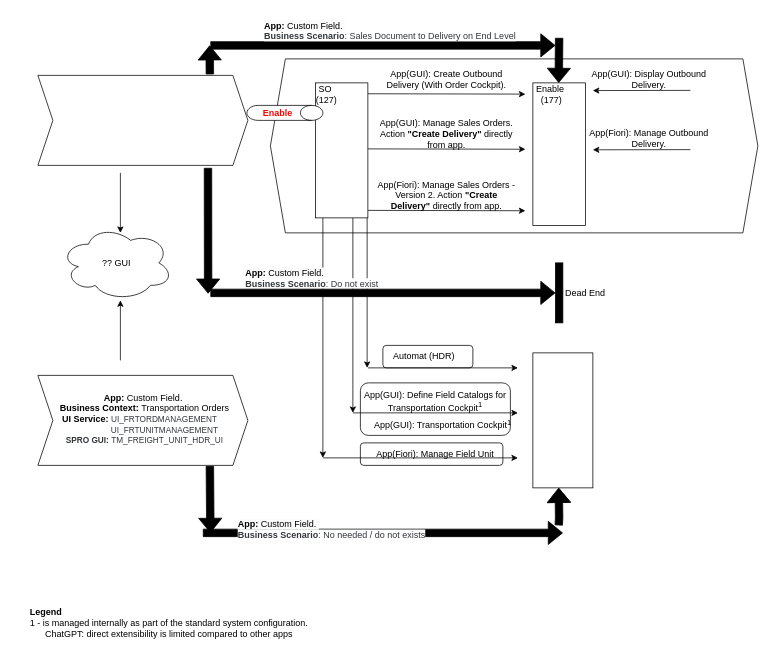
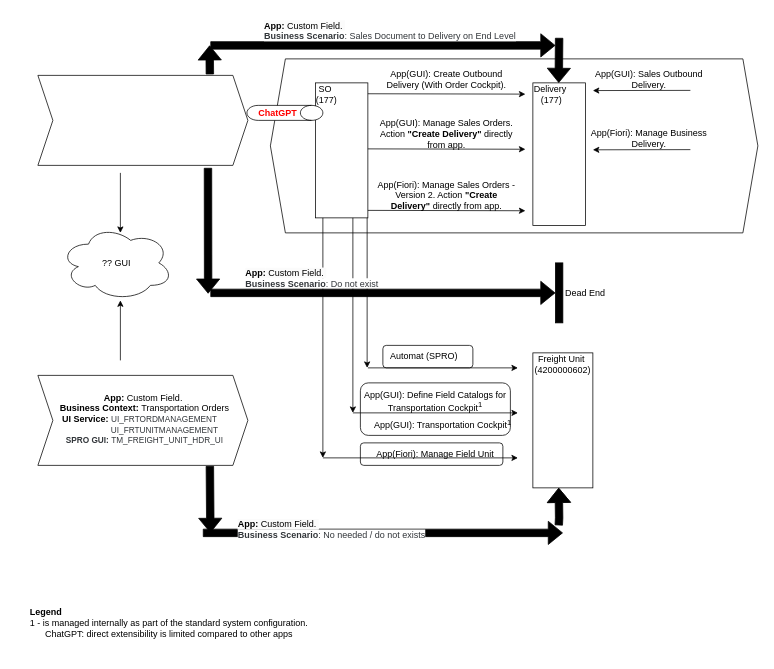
  <mxCell id="0" />
  <mxCell id="1" parent="0" />
  <mxCell id="2" value="" style="rounded=1;whiteSpace=wrap;html=1;" vertex="1" parent="1"><mxGeometry x="480" y="590" width="190" height="30" as="geometry" /></mxCell>
  <mxCell id="3" value="" style="rounded=1;whiteSpace=wrap;html=1;" vertex="1" parent="1"><mxGeometry x="480" y="510" width="200" height="70" as="geometry" /></mxCell>
  <mxCell id="4" value="" style="rounded=1;whiteSpace=wrap;html=1;" vertex="1" parent="1"><mxGeometry x="510" y="460" width="120" height="30" as="geometry" /></mxCell>
  <mxCell id="5" value="" style="shape=step;perimeter=stepPerimeter;whiteSpace=wrap;html=1;fixedSize=1;" vertex="1" parent="1"><mxGeometry x="50" y="100" width="280" height="120" as="geometry" /></mxCell>
  <mxCell id="6" value="" style="shape=hexagon;perimeter=hexagonPerimeter2;whiteSpace=wrap;html=1;fixedSize=1;" vertex="1" parent="1"><mxGeometry x="360" y="78" width="650" height="232" as="geometry" /></mxCell>
  <mxCell id="7" value="" style="rounded=0;whiteSpace=wrap;html=1;" vertex="1" parent="1"><mxGeometry x="420" y="110" width="70" height="180" as="geometry" /></mxCell>
- <mxCell id="8" value="SO&amp;nbsp;&lt;div&gt;(127)&lt;/div&gt;" style="text;html=1;align=center;verticalAlign=middle;whiteSpace=wrap;rounded=0;" vertex="1" parent="1"><mxGeometry x="400" y="110" width="70" height="30" as="geometry" /></mxCell>
+ <mxCell id="8" value="SO&amp;nbsp;&lt;div&gt;(177)&lt;/div&gt;" style="text;html=1;align=center;verticalAlign=middle;whiteSpace=wrap;rounded=0;" vertex="1" parent="1"><mxGeometry x="400" y="110" width="70" height="30" as="geometry" /></mxCell>
  <mxCell id="9" value="" style="endArrow=classic;html=1;rounded=0;entryX=0;entryY=0.5;entryDx=0;entryDy=0;" edge="1" parent="1" target="11"><mxGeometry width="50" height="50" relative="1" as="geometry"><mxPoint x="490" y="124.5" as="sourcePoint" /><mxPoint x="630" y="125" as="targetPoint" /></mxGeometry></mxCell>
  <mxCell id="10" value="" style="rounded=0;whiteSpace=wrap;html=1;" vertex="1" parent="1"><mxGeometry x="710" y="110" width="70" height="190" as="geometry" /></mxCell>
- <mxCell id="11" value="Enable&amp;nbsp;&lt;div&gt;(177)&lt;/div&gt;" style="text;html=1;align=center;verticalAlign=middle;whiteSpace=wrap;rounded=0;" vertex="1" parent="1"><mxGeometry x="700" y="110" width="70" height="30" as="geometry" /></mxCell>
+ <mxCell id="11" value="Delivery&amp;nbsp;&lt;div&gt;(177)&lt;/div&gt;" style="text;html=1;align=center;verticalAlign=middle;whiteSpace=wrap;rounded=0;" vertex="1" parent="1"><mxGeometry x="700" y="110" width="70" height="30" as="geometry" /></mxCell>
  <mxCell id="12" value="App(GUI): Create Outbound Delivery (With Order Cockpit)." style="text;html=1;align=center;verticalAlign=middle;whiteSpace=wrap;rounded=0;" vertex="1" parent="1"><mxGeometry x="500" y="90" width="190" height="30" as="geometry" /></mxCell>
  <mxCell id="13" value="App(Fiori): Manage Sales Orders - Version 2. Action &lt;strong&gt;&quot;Create Delivery&quot;&lt;/strong&gt; directly from app." style="text;html=1;align=center;verticalAlign=middle;whiteSpace=wrap;rounded=0;" vertex="1" parent="1"><mxGeometry x="500" y="240" width="190" height="40" as="geometry" /></mxCell>
  <mxCell id="14" value="" style="endArrow=classic;html=1;rounded=0;entryX=0;entryY=0.5;entryDx=0;entryDy=0;" edge="1" parent="1"><mxGeometry width="50" height="50" relative="1" as="geometry"><mxPoint x="490" y="280" as="sourcePoint" /><mxPoint x="700" y="280.5" as="targetPoint" /></mxGeometry></mxCell>
  <mxCell id="15" value="" style="endArrow=classic;html=1;rounded=0;entryX=0;entryY=0.5;entryDx=0;entryDy=0;" edge="1" parent="1"><mxGeometry width="50" height="50" relative="1" as="geometry"><mxPoint x="920" y="120" as="sourcePoint" /><mxPoint x="790" y="120.25" as="targetPoint" /></mxGeometry></mxCell>
- <mxCell id="16" value="App(GUI): Display Outbound Delivery." style="text;html=1;align=center;verticalAlign=middle;whiteSpace=wrap;rounded=0;" vertex="1" parent="1"><mxGeometry x="770" y="90" width="190" height="30" as="geometry" /></mxCell>
+ <mxCell id="16" value="App(GUI): Sales Outbound Delivery." style="text;html=1;align=center;verticalAlign=middle;whiteSpace=wrap;rounded=0;" vertex="1" parent="1"><mxGeometry x="770" y="90" width="190" height="30" as="geometry" /></mxCell>
  <mxCell id="17" value="" style="endArrow=classic;html=1;rounded=0;entryX=0;entryY=0.5;entryDx=0;entryDy=0;" edge="1" parent="1"><mxGeometry width="50" height="50" relative="1" as="geometry"><mxPoint x="920" y="199" as="sourcePoint" /><mxPoint x="790" y="199.25" as="targetPoint" /></mxGeometry></mxCell>
- <mxCell id="18" value="App(Fiori): Manage Outbound Delivery." style="text;html=1;align=center;verticalAlign=middle;whiteSpace=wrap;rounded=0;" vertex="1" parent="1"><mxGeometry x="770" y="169" width="190" height="30" as="geometry" /></mxCell>
+ <mxCell id="18" value="App(Fiori): Manage Business Delivery." style="text;html=1;align=center;verticalAlign=middle;whiteSpace=wrap;rounded=0;" vertex="1" parent="1"><mxGeometry x="770" y="169" width="190" height="30" as="geometry" /></mxCell>
  <mxCell id="19" value="App(GUI): Manage Sales Orders. Action &lt;strong&gt;&quot;Create Delivery&quot;&lt;/strong&gt; directly from app." style="text;html=1;align=center;verticalAlign=middle;whiteSpace=wrap;rounded=0;" vertex="1" parent="1"><mxGeometry x="500" y="158" width="190" height="40" as="geometry" /></mxCell>
  <mxCell id="20" value="" style="endArrow=classic;html=1;rounded=0;entryX=0;entryY=0.5;entryDx=0;entryDy=0;" edge="1" parent="1"><mxGeometry width="50" height="50" relative="1" as="geometry"><mxPoint x="490" y="198" as="sourcePoint" /><mxPoint x="700" y="198.5" as="targetPoint" /></mxGeometry></mxCell>
  <mxCell id="21" value="" style="shape=flexArrow;endArrow=classic;html=1;rounded=0;fillColor=#000000;" edge="1" parent="1"><mxGeometry width="50" height="50" relative="1" as="geometry"><mxPoint y="60" as="sourcePoint" x="280" /><mxPoint x="740" y="60" as="targetPoint" /></mxGeometry></mxCell>
  <mxCell id="22" value="&lt;div&gt;&lt;span style=&quot;color: rgb(50, 54, 58); font-family: &amp;quot;72&amp;quot;, &amp;quot;72full&amp;quot;, Arial, Helvetica, sans-serif; font-style: normal; font-variant-ligatures: normal; font-variant-caps: normal; letter-spacing: normal; orphans: 2; text-align: left; text-indent: 0px; text-transform: none; widows: 2; word-spacing: 0px; -webkit-text-stroke-width: 0px; white-space: pre-line; background-color: rgb(255, 255, 255); text-decoration-thickness: initial; text-decoration-style: initial; text-decoration-color: initial; float: none; display: inline !important;&quot;&gt;&lt;font style=&quot;font-size: 12px;&quot;&gt;&lt;b style=&quot;color: rgb(0, 0, 0); font-family: Helvetica; text-align: center; white-space-collapse: collapse; background-color: rgb(251, 251, 251);&quot;&gt;App:&lt;/b&gt;&lt;span style=&quot;color: rgb(0, 0, 0); font-family: Helvetica; text-align: center; white-space-collapse: collapse; background-color: rgb(251, 251, 251);&quot;&gt;&amp;nbsp;Custom Field.&amp;nbsp;&lt;/span&gt;&lt;b&gt;&lt;/b&gt;&lt;/font&gt;&lt;/span&gt;&lt;/div&gt;&lt;span style=&quot;color: rgb(50, 54, 58); font-family: &amp;quot;72&amp;quot;, &amp;quot;72full&amp;quot;, Arial, Helvetica, sans-serif; font-style: normal; font-variant-ligatures: normal; font-variant-caps: normal; letter-spacing: normal; orphans: 2; text-align: left; text-indent: 0px; text-transform: none; widows: 2; word-spacing: 0px; -webkit-text-stroke-width: 0px; white-space: pre-line; background-color: rgb(255, 255, 255); text-decoration-thickness: initial; text-decoration-style: initial; text-decoration-color: initial; float: none; display: inline !important;&quot;&gt;&lt;font style=&quot;font-size: 12px;&quot;&gt;&lt;b style=&quot;&quot;&gt;Business Scenario&lt;/b&gt;: Sales Document to Delivery on End Level&lt;/font&gt;&lt;/span&gt;" style="text;whiteSpace=wrap;html=1;" vertex="1" parent="1"><mxGeometry x="350" y="20" width="350" height="50" as="geometry" /></mxCell>
  <mxCell id="23" value="" style="shape=cylinder3;whiteSpace=wrap;html=1;boundedLbl=1;backgroundOutline=1;size=15;rotation=90;" vertex="1" parent="1"><mxGeometry x="369.38" y="99.38" width="20" height="101.25" as="geometry" /></mxCell>
  <mxCell id="24" value="" style="shape=flexArrow;endArrow=classic;html=1;rounded=0;exitX=0.819;exitY=-0.011;exitDx=0;exitDy=0;exitPerimeter=0;fillColor=#000000;" edge="1" parent="1" source="5"><mxGeometry width="50" height="50" relative="1" as="geometry"><mxPoint x="279" y="90" as="sourcePoint" /><mxPoint x="279" y="60" as="targetPoint" /></mxGeometry></mxCell>
  <mxCell id="25" value="" style="shape=flexArrow;endArrow=classic;html=1;rounded=0;fillColor=#000000;" edge="1" parent="1"><mxGeometry width="50" height="50" relative="1" as="geometry"><mxPoint x="745" y="50" as="sourcePoint" /><mxPoint x="744.5" y="110" as="targetPoint" /></mxGeometry></mxCell>
- <mxCell id="26" value="&lt;font color=&quot;#ff0000&quot;&gt;&lt;b&gt;Enable&lt;/b&gt;&lt;/font&gt;" style="text;html=1;align=center;verticalAlign=middle;whiteSpace=wrap;rounded=0;" vertex="1" parent="1"><mxGeometry x="330" y="140" width="80" height="20" as="geometry" /></mxCell>
+ <mxCell id="26" value="&lt;font color=&quot;#ff0000&quot;&gt;&lt;b&gt;ChatGPT&lt;/b&gt;&lt;/font&gt;" style="text;html=1;align=center;verticalAlign=middle;whiteSpace=wrap;rounded=0;" vertex="1" parent="1"><mxGeometry x="330" y="140" width="80" height="20" as="geometry" /></mxCell>
  <mxCell id="27" value="" style="rounded=0;whiteSpace=wrap;html=1;" vertex="1" parent="1"><mxGeometry x="710" y="470" width="80" height="180" as="geometry" /></mxCell>
+ <mxCell id="28" value="Freight Unit&amp;nbsp;&lt;div&gt;(4200000602)&lt;/div&gt;" style="text;html=1;align=center;verticalAlign=middle;whiteSpace=wrap;rounded=0;" vertex="1" parent="1"><mxGeometry x="710" y="470" width="80" height="30" as="geometry" /></mxCell>
  <mxCell id="29" value="" style="endArrow=classic;html=1;rounded=0;" edge="1" parent="1"><mxGeometry width="50" height="50" relative="1" as="geometry"><mxPoint x="489" y="290" as="sourcePoint" /><mxPoint x="489" y="490" as="targetPoint" /></mxGeometry></mxCell>
  <mxCell id="30" value="" style="endArrow=classic;html=1;rounded=0;" edge="1" parent="1"><mxGeometry width="50" height="50" relative="1" as="geometry"><mxPoint x="490" y="490" as="sourcePoint" /><mxPoint x="690" y="490" as="targetPoint" /></mxGeometry></mxCell>
- <mxCell id="31" value="Automat (HDR)" style="text;html=1;align=center;verticalAlign=middle;whiteSpace=wrap;rounded=0;horizontal=1;" vertex="1" parent="1"><mxGeometry x="510" y="460" width="110" height="30" as="geometry" /></mxCell>
+ <mxCell id="31" value="Automat (SPRO)" style="text;html=1;align=center;verticalAlign=middle;whiteSpace=wrap;rounded=0;horizontal=1;" vertex="1" parent="1"><mxGeometry x="510" y="460" width="110" height="30" as="geometry" /></mxCell>
  <mxCell id="32" value="" style="endArrow=classic;html=1;rounded=0;" edge="1" parent="1"><mxGeometry width="50" height="50" relative="1" as="geometry"><mxPoint x="470" y="290" as="sourcePoint" /><mxPoint x="470" y="550" as="targetPoint" /></mxGeometry></mxCell>
  <mxCell id="33" value="" style="endArrow=classic;html=1;rounded=0;" edge="1" parent="1"><mxGeometry width="50" height="50" relative="1" as="geometry"><mxPoint x="470" y="550" as="sourcePoint" /><mxPoint x="690" y="550" as="targetPoint" /></mxGeometry></mxCell>
  <mxCell id="34" value="App(GUI): Transportation Cockpit&lt;sup&gt;1&lt;/sup&gt;" style="text;html=1;align=center;verticalAlign=middle;whiteSpace=wrap;rounded=0;horizontal=0;rotation=90;" vertex="1" parent="1"><mxGeometry x="570" y="460" width="40" height="210" as="geometry" /></mxCell>
  <mxCell id="35" value="&lt;div style=&quot;text-align: left;&quot;&gt;&lt;b style=&quot;background-color: initial;&quot;&gt;Legend&lt;/b&gt;&lt;/div&gt;&lt;div&gt;1 -&amp;nbsp;is managed internally as part of the standard system configuration.&lt;/div&gt;&lt;div&gt;ChatGPT:&amp;nbsp;direct extensibility is limited compared to other apps&lt;/div&gt;" style="text;html=1;align=center;verticalAlign=middle;whiteSpace=wrap;rounded=0;" vertex="1" parent="1"><mxGeometry x="20" y="790" width="410" height="80" as="geometry" /></mxCell>
  <mxCell id="36" value="App(GUI): Define Field Catalogs for Transportation Cockpit&lt;sup&gt;1&lt;/sup&gt;" style="text;html=1;align=center;verticalAlign=middle;whiteSpace=wrap;rounded=0;horizontal=0;rotation=90;" vertex="1" parent="1"><mxGeometry x="560" y="430" width="40" height="210" as="geometry" /></mxCell>
  <mxCell id="37" value="" style="endArrow=classic;html=1;rounded=0;" edge="1" parent="1"><mxGeometry width="50" height="50" relative="1" as="geometry"><mxPoint x="430" y="290" as="sourcePoint" /><mxPoint x="430" y="610" as="targetPoint" /></mxGeometry></mxCell>
  <mxCell id="38" value="" style="endArrow=classic;html=1;rounded=0;" edge="1" parent="1"><mxGeometry width="50" height="50" relative="1" as="geometry"><mxPoint x="430" y="610" as="sourcePoint" /><mxPoint x="690" y="610" as="targetPoint" /></mxGeometry></mxCell>
  <mxCell id="39" value="App(Fiori): Manage Field Unit" style="text;html=1;align=center;verticalAlign=middle;whiteSpace=wrap;rounded=0;" vertex="1" parent="1"><mxGeometry x="500" y="590" width="160" height="30" as="geometry" /></mxCell>
  <mxCell id="40" value="" style="shape=flexArrow;endArrow=classic;html=1;rounded=0;fillColor=#000000;exitX=0.819;exitY=1.006;exitDx=0;exitDy=0;exitPerimeter=0;" edge="1" parent="1" source="43"><mxGeometry width="50" height="50" relative="1" as="geometry"><mxPoint y="630" as="sourcePoint" x="280" /><mxPoint y="710" as="targetPoint" x="280" /></mxGeometry></mxCell>
  <mxCell id="41" value="" style="shape=flexArrow;endArrow=classic;html=1;rounded=0;fillColor=#000000;" edge="1" parent="1"><mxGeometry width="50" height="50" relative="1" as="geometry"><mxPoint x="270" y="710" as="sourcePoint" /><mxPoint x="750" y="710" as="targetPoint" /></mxGeometry></mxCell>
  <mxCell id="42" value="" style="shape=flexArrow;endArrow=classic;html=1;rounded=0;fillColor=#000000;" edge="1" parent="1"><mxGeometry width="50" height="50" relative="1" as="geometry"><mxPoint x="744.5" y="700" as="sourcePoint" /><mxPoint x="744.5" y="650" as="targetPoint" /><Array as="points"><mxPoint x="745" y="690" /></Array></mxGeometry></mxCell>
  <mxCell id="43" value="" style="shape=step;perimeter=stepPerimeter;whiteSpace=wrap;html=1;fixedSize=1;" vertex="1" parent="1"><mxGeometry x="50" y="500" width="280" height="120" as="geometry" /></mxCell>
  <mxCell id="44" value="&lt;b&gt;App:&lt;/b&gt; Custom Field.&amp;nbsp;&lt;div&gt;&lt;b&gt;Business Context:&lt;/b&gt;&amp;nbsp;Transportation Orders&lt;/div&gt;&lt;div&gt;&lt;b&gt;&amp;nbsp; &amp;nbsp; UI Service:&lt;/b&gt;&amp;nbsp;&lt;span style=&quot;white-space-collapse: preserve-breaks; color: rgb(50, 54, 58); font-family: &amp;quot;72&amp;quot;, &amp;quot;72full&amp;quot;, Arial, Helvetica, sans-serif; text-align: left; background-color: rgb(255, 255, 255);&quot;&gt;&lt;font style=&quot;font-size: 11px;&quot;&gt;UI_FRTORDMANAGEMENT&lt;/font&gt;&lt;/span&gt;&lt;span style=&quot;white-space-collapse: preserve-breaks; color: rgb(50, 54, 58); font-family: &amp;quot;72&amp;quot;, &amp;quot;72full&amp;quot;, Arial, Helvetica, sans-serif; text-align: left; background-color: rgb(255, 255, 255);&quot;&gt;&lt;font style=&quot;font-size: 11px;&quot;&gt;&amp;nbsp;&lt;/font&gt;&amp;nbsp; &amp;nbsp; &amp;nbsp; &amp;nbsp; &amp;nbsp; &amp;nbsp; &amp;nbsp; &amp;nbsp; &amp;nbsp; &amp;nbsp; &amp;nbsp; &amp;nbsp;&amp;nbsp;&lt;/span&gt;&lt;span style=&quot;white-space-collapse: preserve-breaks; background-color: rgb(255, 255, 255); color: rgb(50, 54, 58); font-family: &amp;quot;72&amp;quot;, &amp;quot;72full&amp;quot;, Arial, Helvetica, sans-serif; text-align: left;&quot;&gt;&lt;font style=&quot;font-size: 11px;&quot;&gt;UI_FRTUNITMANAGEMENT&lt;/font&gt;&lt;/span&gt;&lt;/div&gt;&lt;div&gt;&lt;span style=&quot;color: rgb(50, 54, 58); font-family: &amp;quot;72&amp;quot;, &amp;quot;72full&amp;quot;, Arial, Helvetica, sans-serif; text-align: left; white-space-collapse: preserve-breaks; background-color: rgb(255, 255, 255);&quot;&gt;&lt;font style=&quot;font-size: 11px;&quot;&gt;&lt;b&gt;SPRO GUI:&amp;nbsp;&lt;/b&gt;&lt;/font&gt;&lt;/span&gt;&lt;span style=&quot;background-color: rgb(255, 255, 255); color: rgb(50, 54, 58); font-family: &amp;quot;72&amp;quot;, &amp;quot;72full&amp;quot;, Arial, Helvetica, sans-serif; text-align: left; white-space-collapse: preserve-breaks;&quot;&gt;&lt;font style=&quot;font-size: 11px;&quot;&gt;TM_FREIGHT_UNIT_HDR_UI&lt;/font&gt;&lt;/span&gt;&lt;/div&gt;" style="text;html=1;align=center;verticalAlign=middle;whiteSpace=wrap;rounded=0;" vertex="1" parent="1"><mxGeometry x="65" y="518" width="255" height="80" as="geometry" /></mxCell>
  <mxCell id="45" value="&lt;div&gt;&lt;span style=&quot;color: rgb(50, 54, 58); font-family: &amp;quot;72&amp;quot;, &amp;quot;72full&amp;quot;, Arial, Helvetica, sans-serif; font-style: normal; font-variant-ligatures: normal; font-variant-caps: normal; letter-spacing: normal; orphans: 2; text-align: left; text-indent: 0px; text-transform: none; widows: 2; word-spacing: 0px; -webkit-text-stroke-width: 0px; white-space: pre-line; background-color: rgb(255, 255, 255); text-decoration-thickness: initial; text-decoration-style: initial; text-decoration-color: initial; float: none; display: inline !important;&quot;&gt;&lt;font style=&quot;font-size: 12px;&quot;&gt;&lt;b style=&quot;color: rgb(0, 0, 0); font-family: Helvetica; text-align: center; white-space-collapse: collapse; background-color: rgb(251, 251, 251);&quot;&gt;App:&lt;/b&gt;&lt;span style=&quot;color: rgb(0, 0, 0); font-family: Helvetica; text-align: center; white-space-collapse: collapse; background-color: rgb(251, 251, 251);&quot;&gt;&amp;nbsp;Custom Field.&amp;nbsp;&lt;/span&gt;&lt;b&gt;&lt;/b&gt;&lt;/font&gt;&lt;/span&gt;&lt;/div&gt;&lt;span style=&quot;color: rgb(50, 54, 58); font-family: &amp;quot;72&amp;quot;, &amp;quot;72full&amp;quot;, Arial, Helvetica, sans-serif; font-style: normal; font-variant-ligatures: normal; font-variant-caps: normal; letter-spacing: normal; orphans: 2; text-align: left; text-indent: 0px; text-transform: none; widows: 2; word-spacing: 0px; -webkit-text-stroke-width: 0px; white-space: pre-line; background-color: rgb(255, 255, 255); text-decoration-thickness: initial; text-decoration-style: initial; text-decoration-color: initial; float: none; display: inline !important;&quot;&gt;&lt;font style=&quot;font-size: 12px;&quot;&gt;&lt;b style=&quot;&quot;&gt;Business Scenario&lt;/b&gt;: No needed / do not exists&lt;/font&gt;&lt;/span&gt;" style="text;whiteSpace=wrap;html=1;" vertex="1" parent="1"><mxGeometry x="315" y="685" width="350" height="50" as="geometry" /></mxCell>
  <mxCell id="46" value="" style="shape=flexArrow;endArrow=classic;html=1;rounded=0;fillColor=#000000;exitX=0.81;exitY=1.028;exitDx=0;exitDy=0;exitPerimeter=0;" edge="1" parent="1" source="5"><mxGeometry width="50" height="50" relative="1" as="geometry"><mxPoint x="279" y="360" as="sourcePoint" /><mxPoint x="277" y="391" as="targetPoint" /></mxGeometry></mxCell>
  <mxCell id="47" value="" style="shape=flexArrow;endArrow=classic;html=1;rounded=0;fillColor=#000000;" edge="1" parent="1" source="50"><mxGeometry width="50" height="50" relative="1" as="geometry"><mxPoint y="390" as="sourcePoint" x="280" /><mxPoint x="740" y="390" as="targetPoint" /></mxGeometry></mxCell>
  <mxCell id="48" value="&lt;div&gt;&lt;span style=&quot;color: rgb(50, 54, 58); font-family: &amp;quot;72&amp;quot;, &amp;quot;72full&amp;quot;, Arial, Helvetica, sans-serif; font-style: normal; font-variant-ligatures: normal; font-variant-caps: normal; letter-spacing: normal; orphans: 2; text-align: left; text-indent: 0px; text-transform: none; widows: 2; word-spacing: 0px; -webkit-text-stroke-width: 0px; white-space: pre-line; background-color: rgb(255, 255, 255); text-decoration-thickness: initial; text-decoration-style: initial; text-decoration-color: initial; float: none; display: inline !important;&quot;&gt;&lt;font style=&quot;font-size: 12px;&quot;&gt;&lt;b style=&quot;color: rgb(0, 0, 0); font-family: Helvetica; text-align: center; white-space-collapse: collapse; background-color: rgb(251, 251, 251);&quot;&gt;App:&lt;/b&gt;&lt;span style=&quot;color: rgb(0, 0, 0); font-family: Helvetica; text-align: center; white-space-collapse: collapse; background-color: rgb(251, 251, 251);&quot;&gt;&amp;nbsp;Custom Field.&amp;nbsp;&lt;/span&gt;&lt;b&gt;&lt;/b&gt;&lt;/font&gt;&lt;/span&gt;&lt;/div&gt;&lt;span style=&quot;color: rgb(50, 54, 58); font-family: &amp;quot;72&amp;quot;, &amp;quot;72full&amp;quot;, Arial, Helvetica, sans-serif; font-style: normal; font-variant-ligatures: normal; font-variant-caps: normal; letter-spacing: normal; orphans: 2; text-align: left; text-indent: 0px; text-transform: none; widows: 2; word-spacing: 0px; -webkit-text-stroke-width: 0px; white-space: pre-line; background-color: rgb(255, 255, 255); text-decoration-thickness: initial; text-decoration-style: initial; text-decoration-color: initial; float: none; display: inline !important;&quot;&gt;&lt;font style=&quot;font-size: 12px;&quot;&gt;&lt;b style=&quot;&quot;&gt;Business Scenario&lt;/b&gt;: Do not exist&lt;/font&gt;&lt;/span&gt;" style="text;whiteSpace=wrap;html=1;" vertex="1" parent="1"><mxGeometry x="325" y="350" width="350" height="50" as="geometry" /></mxCell>
  <mxCell id="49" value="" style="shape=flexArrow;endArrow=classic;html=1;rounded=0;fillColor=#000000;" edge="1" parent="1" target="50"><mxGeometry width="50" height="50" relative="1" as="geometry"><mxPoint y="390" as="sourcePoint" x="280" /><mxPoint x="740" y="390" as="targetPoint" /></mxGeometry></mxCell>
  <mxCell id="50" value="" style="rounded=0;whiteSpace=wrap;html=1;fillColor=#000000;" vertex="1" parent="1"><mxGeometry x="740" y="350" width="10" height="80" as="geometry" /></mxCell>
  <mxCell id="51" value="Dead End" style="text;html=1;align=center;verticalAlign=middle;whiteSpace=wrap;rounded=0;" vertex="1" parent="1"><mxGeometry x="740" y="375" width="80" height="30" as="geometry" /></mxCell>
  <mxCell id="52" value="" style="ellipse;shape=cloud;whiteSpace=wrap;html=1;" vertex="1" parent="1"><mxGeometry x="80" y="300" width="150" height="100" as="geometry" /></mxCell>
  <mxCell id="53" value="" style="endArrow=classic;html=1;rounded=0;" edge="1" parent="1"><mxGeometry width="50" height="50" relative="1" as="geometry"><mxPoint x="160" y="230" as="sourcePoint" /><mxPoint x="160" y="310" as="targetPoint" /></mxGeometry></mxCell>
  <mxCell id="54" value="" style="endArrow=classic;html=1;rounded=0;" edge="1" parent="1"><mxGeometry width="50" height="50" relative="1" as="geometry"><mxPoint x="160" y="480" as="sourcePoint" /><mxPoint x="160" y="400" as="targetPoint" /></mxGeometry></mxCell>
  <mxCell id="55" value="?? GUI" style="text;html=1;align=center;verticalAlign=middle;whiteSpace=wrap;rounded=0;" vertex="1" parent="1"><mxGeometry x="125" y="335" width="60" height="30" as="geometry" /></mxCell>
